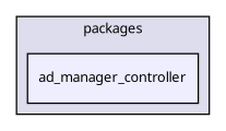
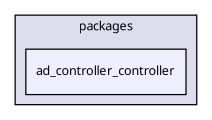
  digraph {
    compound=true
-   n1 [fillcolor="#eeeeff" fontname="FreeSans.ttf" fontsize=10 label=ad_manager_controller pencolor=black shape=box style=filled]
+   n1 [fillcolor="#eeeeff" fontname="FreeSans.ttf" fontsize=10 label=ad_controller_controller pencolor=black shape=box style=filled]
    subgraph cluster_1 {
      bgcolor="#ddddee"
      fontname="FreeSans.ttf"
      fontsize=10
      label=packages
      pencolor=black
      n1
    }
  }
